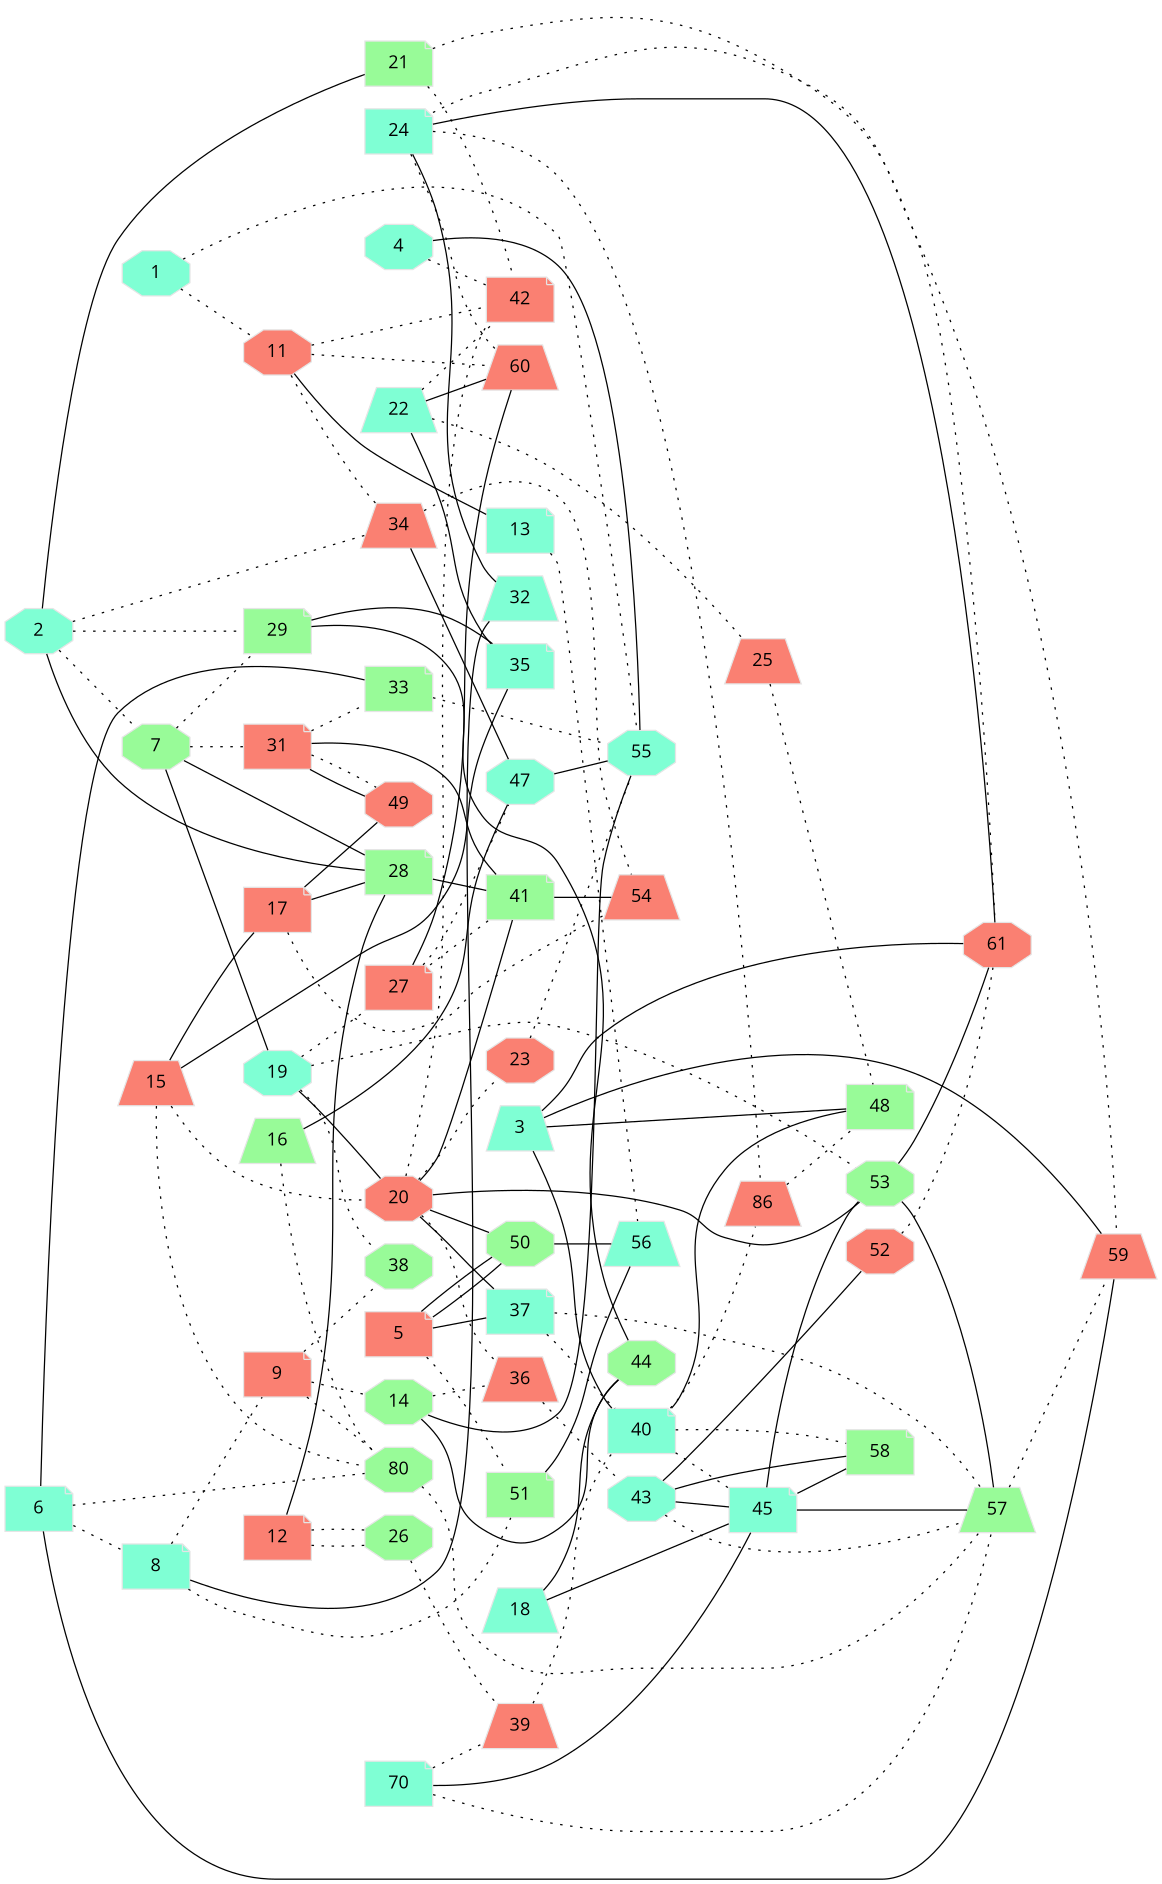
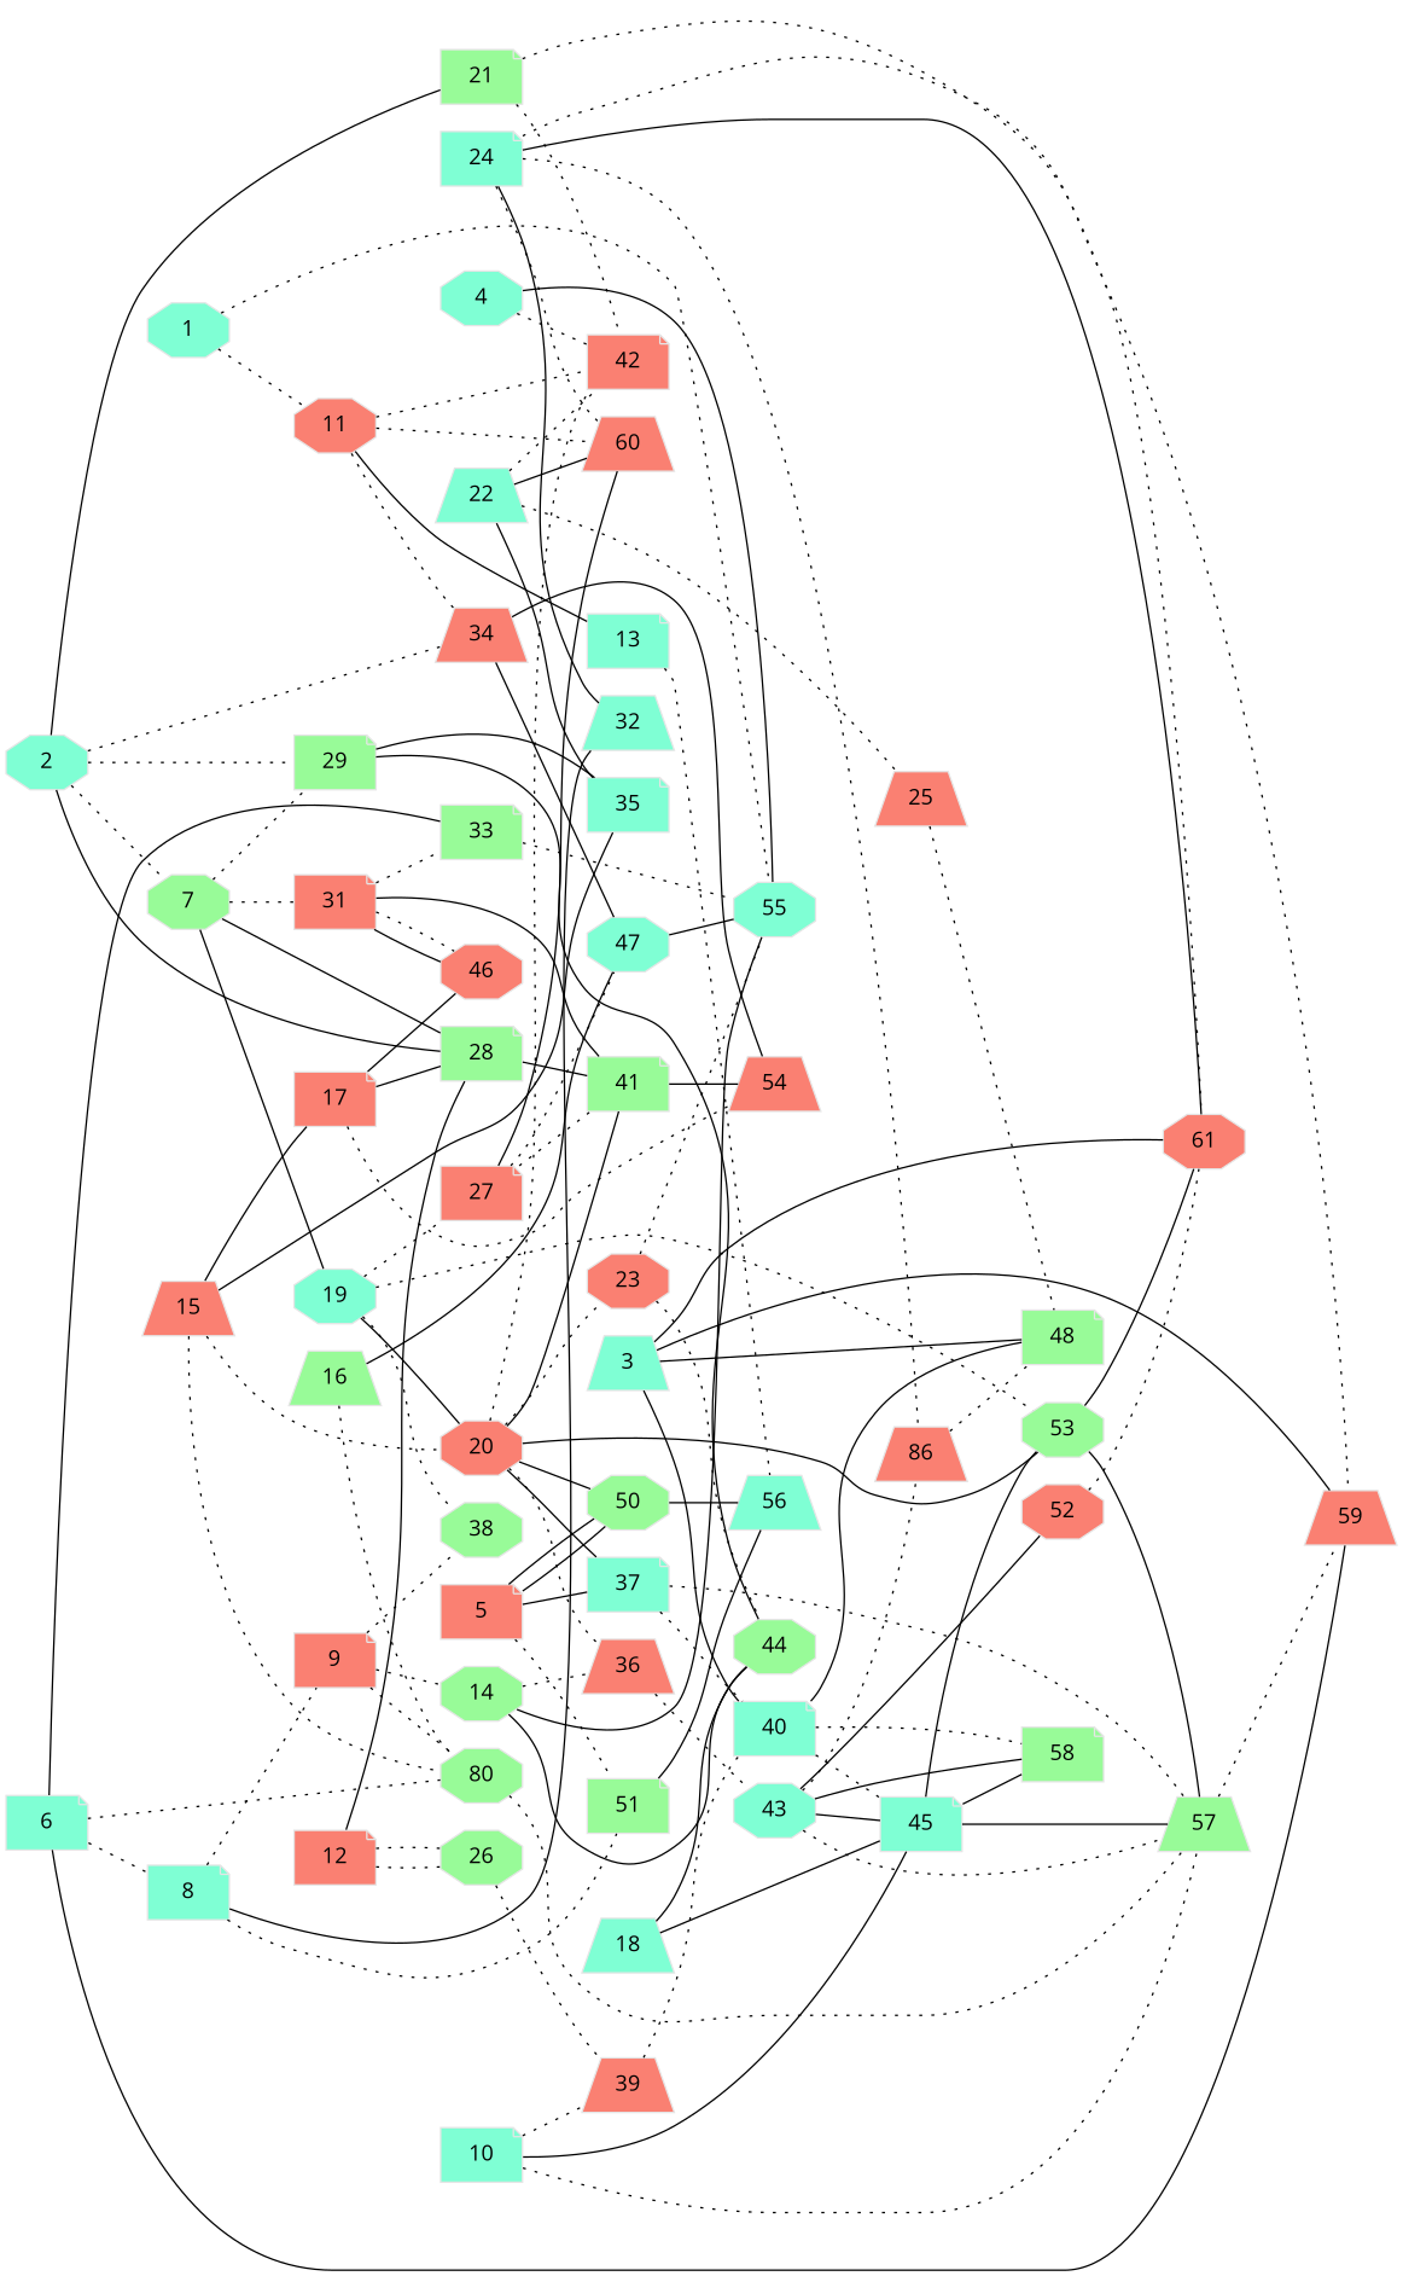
  graph {
    fontname="Open Sans"
    rankdir=LR
    node [color=gray90 fillcolor=salmon fontname="Open Sans" shape=note style=filled]
    edge [fontname="Open Sans" style=dotted]
    1 [fillcolor=aquamarine shape=octagon]
    11 [shape=octagon]
    55 [fillcolor=aquamarine shape=octagon]
    34 [shape=trapezium]
    42
    13 [fillcolor=aquamarine]
    60 [shape=trapezium]
    2 [fillcolor=aquamarine shape=octagon]
    7 [fillcolor=palegreen shape=octagon]
    21 [fillcolor=palegreen]
    28 [fillcolor=palegreen]
    29 [fillcolor=palegreen]
    19 [fillcolor=aquamarine shape=octagon]
    31
    61 [shape=octagon]
    41 [fillcolor=palegreen]
    44 [fillcolor=palegreen shape=octagon]
    35 [fillcolor=aquamarine]
    47 [fillcolor=aquamarine shape=octagon]
    54 [shape=trapezium]
    3 [fillcolor=aquamarine shape=trapezium]
    40 [fillcolor=aquamarine]
    48 [fillcolor=palegreen]
    59 [shape=trapezium]
    45 [fillcolor=aquamarine]
    58 [fillcolor=palegreen]
    4 [fillcolor=aquamarine shape=octagon]
    5
    37 [fillcolor=aquamarine]
    50 [fillcolor=palegreen shape=octagon]
    51 [fillcolor=palegreen]
    57 [fillcolor=palegreen shape=trapezium]
    56 [fillcolor=aquamarine shape=trapezium]
    6 [fillcolor=aquamarine]
    8 [fillcolor=aquamarine]
    n36 [fillcolor=palegreen label=80 shape=octagon]
    33 [fillcolor=palegreen]
    9
    32 [fillcolor=aquamarine shape=trapezium]
    38 [fillcolor=palegreen shape=octagon]
    20 [shape=octagon]
    27
    53 [fillcolor=palegreen shape=octagon]
-   49 [shape=octagon]
+   49 [shape=octagon label=46]
    14 [fillcolor=palegreen shape=octagon]
    36 [shape=trapezium]
    39 [shape=trapezium]
-   10 [fillcolor=aquamarine label=70]
+   10 [fillcolor=aquamarine]
    12
    26 [fillcolor=palegreen shape=octagon]
    43 [fillcolor=aquamarine shape=octagon]
    15 [shape=trapezium]
    17
    23 [shape=octagon]
    16 [fillcolor=palegreen shape=trapezium]
    18 [fillcolor=aquamarine shape=trapezium]
    22 [fillcolor=aquamarine shape=trapezium]
    25 [shape=trapezium]
    24 [fillcolor=aquamarine]
    n60 [label=86 shape=trapezium]
    52 [shape=octagon]
    1 -- 11
    1 -- 55
    11 -- 34
    11 -- 42
    11 -- 13 [style=solid]
    11 -- 60
    34 -- 47 [style=solid]
-   34 -- 54
+   34 -- 54 [style=solid]
    13 -- 56
    2 -- 34
    2 -- 7
    2 -- 21 [style=solid]
    2 -- 28 [style=solid]
    2 -- 29
    7 -- 28 [style=solid]
    7 -- 29
    7 -- 19 [style=solid]
    7 -- 31
    21 -- 42
    21 -- 61
    28 -- 41 [style=solid]
    29 -- 44 [style=solid]
    29 -- 35 [style=solid]
    19 -- 38
    19 -- 20 [style=solid]
    19 -- 27
    19 -- 53
    31 -- 41 [style=solid]
    31 -- 33
    31 -- 49 [style=solid]
    31 -- 49
    41 -- 54 [style=solid]
    47 -- 55 [style=solid]
    3 -- 61 [style=solid]
    3 -- 40 [style=solid]
    3 -- 48 [style=solid]
    3 -- 59 [style=solid]
    40 -- 48 [style=solid]
    40 -- 45
    40 -- 58
    45 -- 58 [style=solid]
    45 -- 57 [style=solid]
    45 -- 53 [style=solid]
    4 -- 55 [style=solid]
    4 -- 42
    5 -- 37 [style=solid]
    5 -- 50 [style=solid]
    5 -- 50 [style=solid]
    5 -- 51
    37 -- 40
    37 -- 57
    50 -- 56 [style=solid]
    51 -- 56 [style=solid]
    57 -- 59
    6 -- 59 [style=solid]
    6 -- 8
    6 -- n36
    6 -- 33 [style=solid]
    8 -- 51
    8 -- 9
    8 -- 32 [style=solid]
    n36 -- 57
    33 -- 55
    9 -- n36
    9 -- 38
    9 -- 14
    20 -- 42
    20 -- 41 [style=solid]
    20 -- 37 [style=solid]
    20 -- 50 [style=solid]
    20 -- 53 [style=solid]
    20 -- 36
    20 -- 23
    27 -- 60 [style=solid]
    27 -- 41
    27 -- 47
    53 -- 61 [style=solid]
    53 -- 57 [style=solid]
    14 -- 55 [style=solid]
    14 -- 44 [style=solid]
    14 -- 36
    36 -- 43
    39 -- 40
    10 -- 45 [style=solid]
    10 -- 57
    10 -- 39
    12 -- 28 [style=solid]
    12 -- 26
    12 -- 26
    26 -- 39
    43 -- 45 [style=solid]
    43 -- 58 [style=solid]
    43 -- 57
-   40 -- n60
+   43 -- n60
    43 -- 52 [style=solid]
    15 -- 35 [style=solid]
    15 -- n36
    15 -- 20
    15 -- 17 [style=solid]
    17 -- 28 [style=solid]
    17 -- 54
    17 -- 49 [style=solid]
    23 -- 55
+   23 -- 44
    16 -- 47 [style=solid]
    16 -- n36
    18 -- 44 [style=solid]
    18 -- 45 [style=solid]
    22 -- 42
    22 -- 60 [style=solid]
    22 -- 35 [style=solid]
    22 -- 25
    25 -- 48
    24 -- 60
    24 -- 61 [style=solid]
    24 -- 59
    24 -- 32 [style=solid]
    24 -- n60
    n60 -- 48
    52 -- 61
  }
